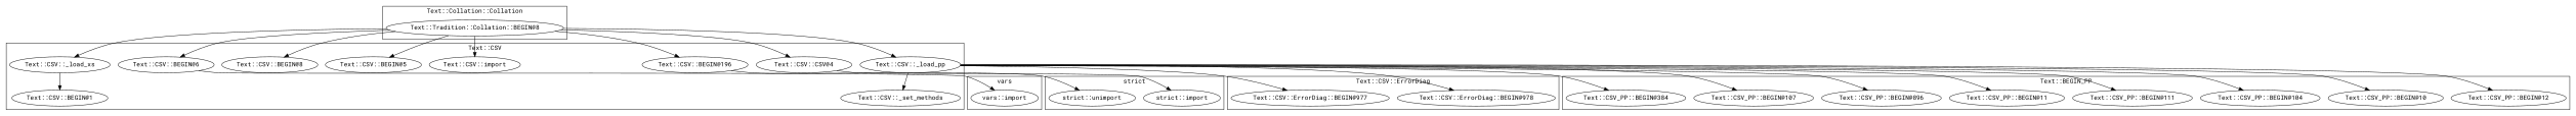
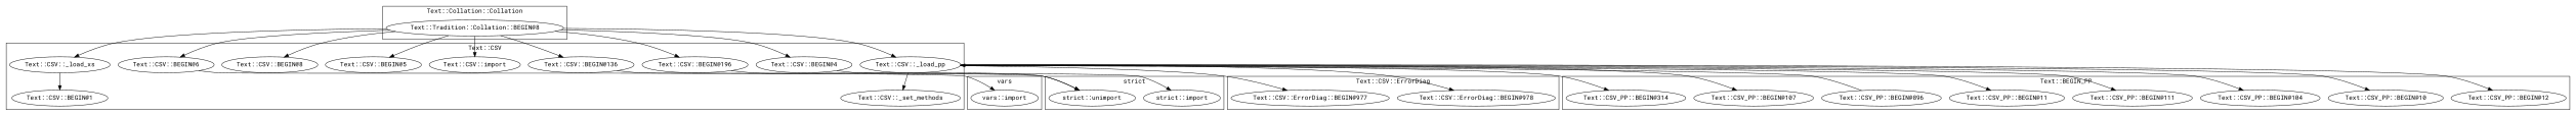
  digraph {
    fontname="Roboto Mono"
    node [fontname="Roboto Mono"]
    edge [fontname="Roboto Mono"]
    "Text::CSV::ErrorDiag::BEGIN@977"
    "Text::CSV::ErrorDiag::BEGIN@978"
    "Text::Tradition::Collation::BEGIN@8"
    "vars::import"
    "Text::CSV::BEGIN@6"
    "Text::CSV::BEGIN@196"
    "Text::CSV::_load_pp"
    "Text::CSV::_load_xs"
    "Text::CSV::_set_methods"
    "Text::CSV::import"
    "Text::CSV::BEGIN@5"
    "Text::CSV::BEGIN@8"
-   "Text::CSV::BEGIN@4" [label="Text::CSV::CSV@4"]
+   "Text::CSV::BEGIN@4"
    "Text::CSV::BEGIN@1"
+   "Text::CSV::BEGIN@136"
    "Text::CSV_PP::BEGIN@896"
    "Text::CSV_PP::BEGIN@107"
-   "Text::CSV_PP::BEGIN@314" [label="Text::CSV_PP::BEGIN@384"]
+   "Text::CSV_PP::BEGIN@314"
    "Text::CSV_PP::BEGIN@12"
    "Text::CSV_PP::BEGIN@10"
    "Text::CSV_PP::BEGIN@104"
    "Text::CSV_PP::BEGIN@111"
    "Text::CSV_PP::BEGIN@11"
    "strict::unimport"
    "strict::import"
    subgraph cluster_1 {
      label="Text::CSV::ErrorDiag"
      "Text::CSV::ErrorDiag::BEGIN@977"
      "Text::CSV::ErrorDiag::BEGIN@978"
    }
    subgraph cluster_2 {
      label="Text::Collation::Collation"
      "Text::Tradition::Collation::BEGIN@8"
    }
    subgraph cluster_3 {
      label=vars
      "vars::import"
    }
    subgraph cluster_4 {
      label="Text::CSV"
      "Text::CSV::BEGIN@6"
      "Text::CSV::BEGIN@196"
      "Text::CSV::_load_pp"
      "Text::CSV::_load_xs"
      "Text::CSV::_set_methods"
      "Text::CSV::import"
      "Text::CSV::BEGIN@5"
      "Text::CSV::BEGIN@8"
      "Text::CSV::BEGIN@4"
      "Text::CSV::BEGIN@1"
+     "Text::CSV::BEGIN@136"
    }
    subgraph cluster_5 {
      label="Text::BEGIN_PP"
      "Text::CSV_PP::BEGIN@896"
      "Text::CSV_PP::BEGIN@107"
      "Text::CSV_PP::BEGIN@314"
      "Text::CSV_PP::BEGIN@12"
      "Text::CSV_PP::BEGIN@10"
      "Text::CSV_PP::BEGIN@104"
      "Text::CSV_PP::BEGIN@111"
      "Text::CSV_PP::BEGIN@11"
    }
    subgraph cluster_6 {
      label="strict"
      "strict::unimport"
      "strict::import"
    }
    "Text::Tradition::Collation::BEGIN@8" -> "Text::CSV::BEGIN@6"
    "Text::Tradition::Collation::BEGIN@8" -> "Text::CSV::BEGIN@196"
    "Text::Tradition::Collation::BEGIN@8" -> "Text::CSV::_load_pp"
    "Text::Tradition::Collation::BEGIN@8" -> "Text::CSV::_load_xs"
    "Text::Tradition::Collation::BEGIN@8" -> "Text::CSV::import"
    "Text::Tradition::Collation::BEGIN@8" -> "Text::CSV::BEGIN@5"
    "Text::Tradition::Collation::BEGIN@8" -> "Text::CSV::BEGIN@8"
    "Text::Tradition::Collation::BEGIN@8" -> "Text::CSV::BEGIN@4"
+   "Text::Tradition::Collation::BEGIN@8" -> "Text::CSV::BEGIN@136"
    "Text::CSV::BEGIN@6" -> "vars::import"
    "Text::CSV::BEGIN@196" -> "strict::unimport"
    "Text::CSV::_load_pp" -> "Text::CSV::ErrorDiag::BEGIN@977"
    "Text::CSV::_load_pp" -> "Text::CSV::ErrorDiag::BEGIN@978"
    "Text::CSV::_load_pp" -> "Text::CSV::_set_methods"
-   "Text::CSV::_load_pp" -> "Text::CSV_PP::BEGIN@896"
+   "Text::CSV_PP::BEGIN@896" -> "Text::CSV::_load_pp"
    "Text::CSV::_load_pp" -> "Text::CSV_PP::BEGIN@107"
    "Text::CSV::_load_pp" -> "Text::CSV_PP::BEGIN@314"
    "Text::CSV::_load_pp" -> "Text::CSV_PP::BEGIN@12"
    "Text::CSV::_load_pp" -> "Text::CSV_PP::BEGIN@10"
    "Text::CSV::_load_pp" -> "Text::CSV_PP::BEGIN@104"
    "Text::CSV::_load_pp" -> "Text::CSV_PP::BEGIN@111"
    "Text::CSV::_load_pp" -> "Text::CSV_PP::BEGIN@11"
    "Text::CSV::_load_xs" -> "Text::CSV::BEGIN@1"
    "Text::CSV::BEGIN@4" -> "strict::import"
+   "Text::CSV::BEGIN@136" -> "strict::unimport"
  }
